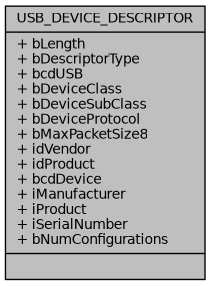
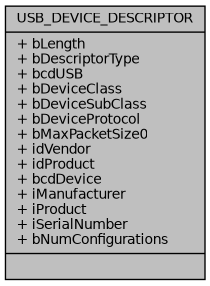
  digraph {
-   n1 [color=black fillcolor=grey75 fontcolor=black fontname=Helvetica fontsize=10 height=0.2 label="{USB_DEVICE_DESCRIPTOR\n|+ bLength\l+ bDescriptorType\l+ bcdUSB\l+ bDeviceClass\l+ bDeviceSubClass\l+ bDeviceProtocol\l+ bMaxPacketSize8\l+ idVendor\l+ idProduct\l+ bcdDevice\l+ iManufacturer\l+ iProduct\l+ iSerialNumber\l+ bNumConfigurations\l|}" shape=record style=filled width=0.4]
+   n1 [color=black fillcolor=grey75 fontcolor=black fontname=Helvetica fontsize=10 height=0.2 label="{USB_DEVICE_DESCRIPTOR\n|+ bLength\l+ bDescriptorType\l+ bcdUSB\l+ bDeviceClass\l+ bDeviceSubClass\l+ bDeviceProtocol\l+ bMaxPacketSize0\l+ idVendor\l+ idProduct\l+ bcdDevice\l+ iManufacturer\l+ iProduct\l+ iSerialNumber\l+ bNumConfigurations\l|}" shape=record style=filled width=0.4]
  }
